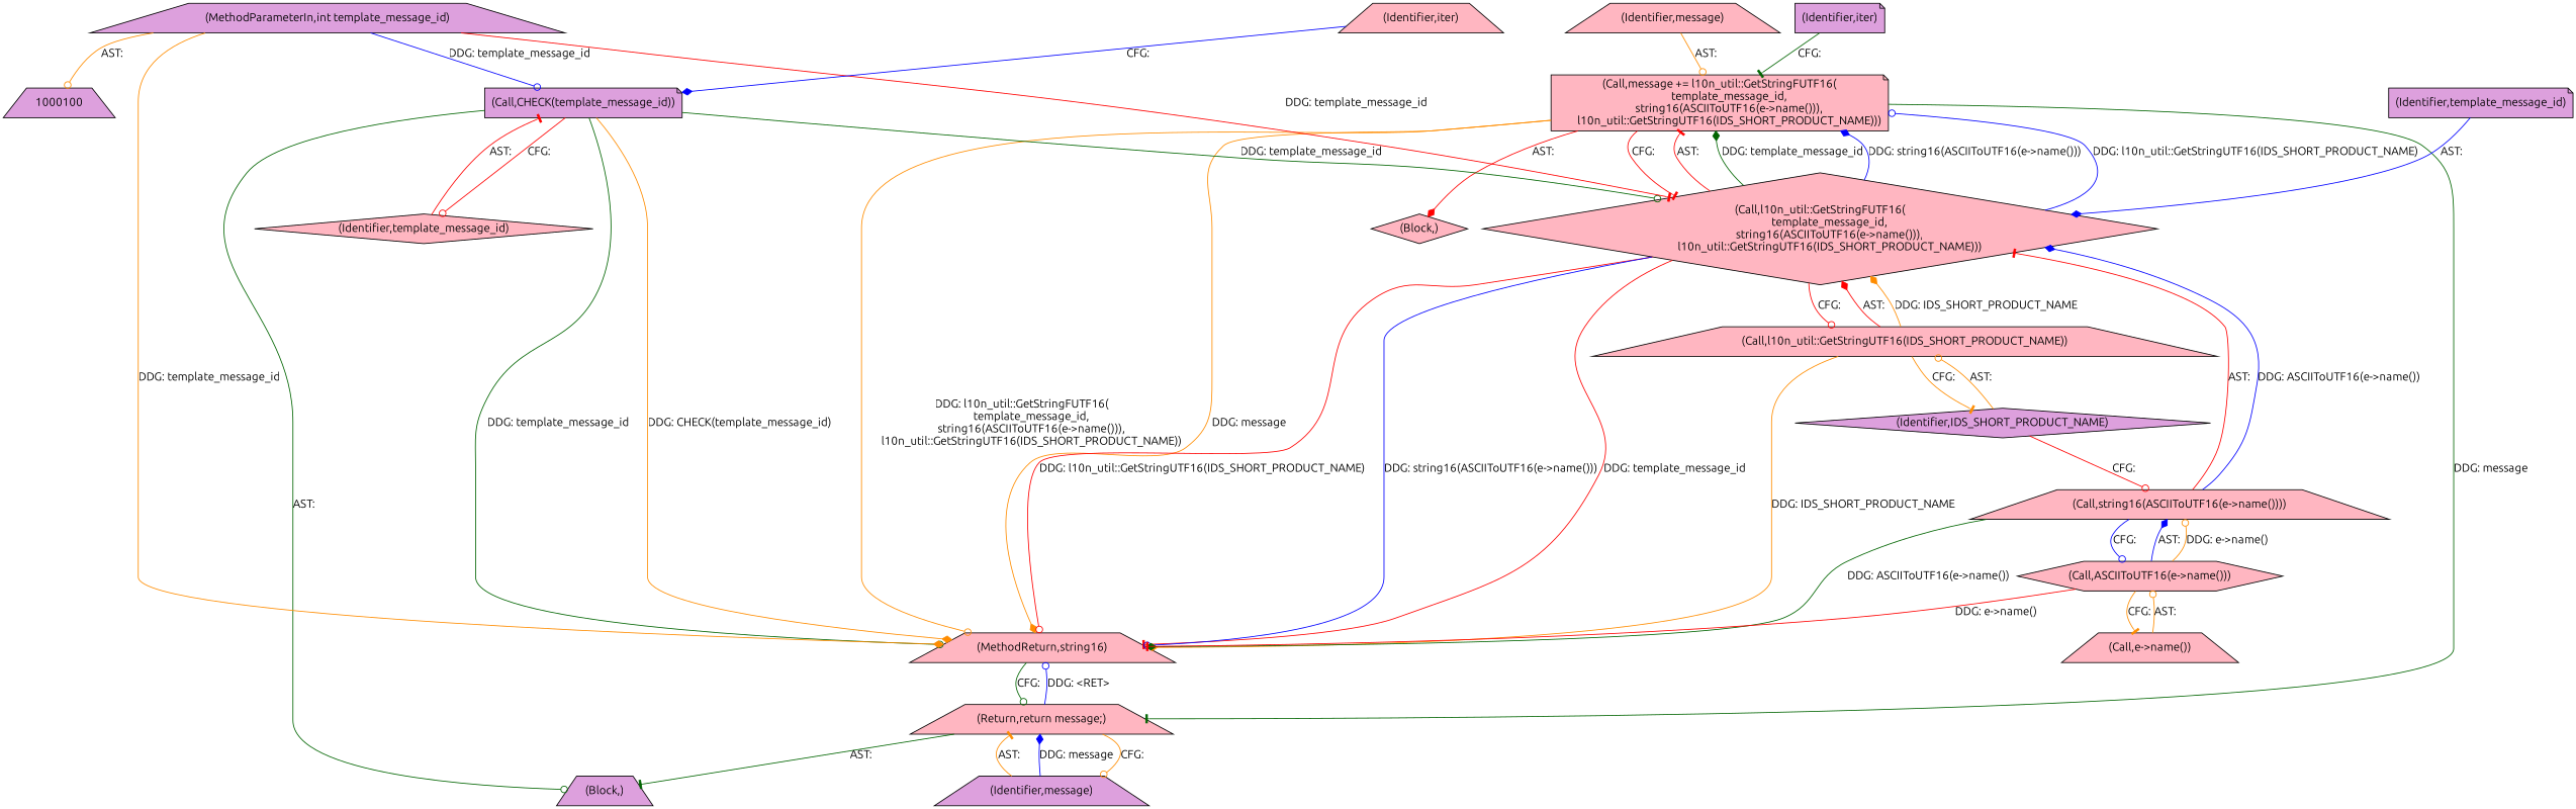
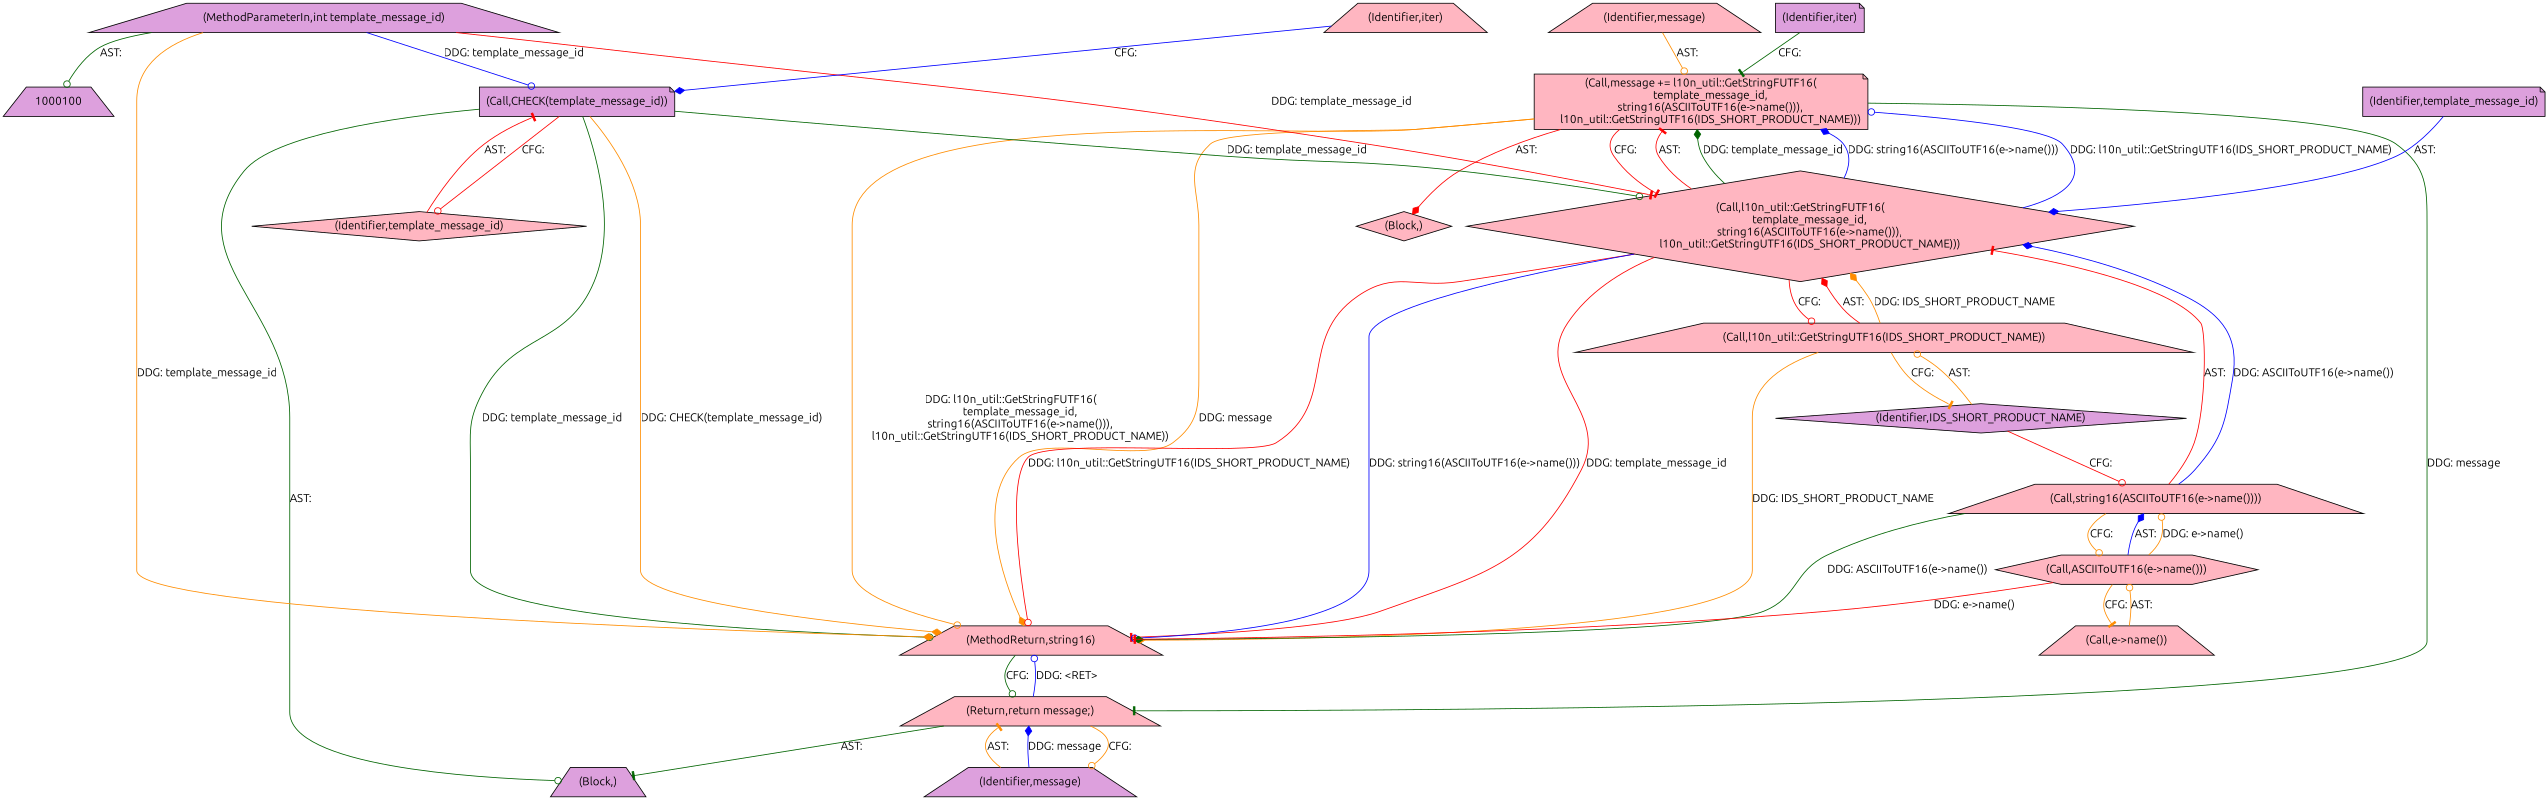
  digraph {
    fontname=Ubuntu
    node [fillcolor=lightpink fontname=Ubuntu shape=trapezium style=filled]
    edge [arrowhead=odot color=darkorange fontname=Ubuntu]
    n1 [label="(Call,message += l10n_util::GetStringFUTF16(\n        template_message_id,\n        string16(ASCIIToUTF16(e->name())),\n        l10n_util::GetStringUTF16(IDS_SHORT_PRODUCT_NAME)))" shape=note]
    n2 [label="(Call,l10n_util::GetStringFUTF16(\n        template_message_id,\n        string16(ASCIIToUTF16(e->name())),\n        l10n_util::GetStringUTF16(IDS_SHORT_PRODUCT_NAME)))" shape=diamond]
    n3 [label="(Return,return message;)"]
    n4 [label="(Block,)" shape=diamond]
    n5 [label="(MethodReturn,string16)"]
    n6 [label="(Call,l10n_util::GetStringUTF16(IDS_SHORT_PRODUCT_NAME))"]
    n7 [fillcolor=plum label="(Block,)"]
    n8 [fillcolor=plum label="(Identifier,message)"]
    n9 [fillcolor=plum label="(Identifier,IDS_SHORT_PRODUCT_NAME)" shape=diamond]
    n10 [fillcolor=plum label="(Call,CHECK(template_message_id))" shape=note]
    n11 [label="(Identifier,template_message_id)" shape=diamond]
    n12 [fillcolor=plum label="(MethodParameterIn,int template_message_id)"]
    1000100 [fillcolor=plum]
    n14 [label="(Call,string16(ASCIIToUTF16(e->name())))"]
    n15 [label="(Call,ASCIIToUTF16(e->name()))" shape=hexagon]
    n16 [label="(Call,e->name())"]
    n17 [label="(Identifier,iter)"]
    n18 [fillcolor=plum label="(Identifier,template_message_id)" shape=note]
    n19 [label="(Identifier,message)"]
    n20 [fillcolor=plum label="(Identifier,iter)" shape=note]
    n1 -> n2 [arrowhead=tee color=red label="CFG: "]
    n1 -> n3 [arrowhead=tee color=darkgreen label="DDG: message"]
    n1 -> n4 [arrowhead=diamond color=red label="AST: "]
    n1 -> n5 [arrowhead=diamond label="DDG: message"]
    n1 -> n5 [label="DDG: l10n_util::GetStringFUTF16(\n        template_message_id,\n        string16(ASCIIToUTF16(e->name())),\n        l10n_util::GetStringUTF16(IDS_SHORT_PRODUCT_NAME))"]
    n2 -> n1 [arrowhead=tee color=red label="AST: "]
    n2 -> n1 [arrowhead=diamond color=darkgreen label="DDG: template_message_id"]
    n2 -> n1 [arrowhead=diamond color=blue label="DDG: string16(ASCIIToUTF16(e->name()))"]
    n2 -> n1 [color=blue label="DDG: l10n_util::GetStringUTF16(IDS_SHORT_PRODUCT_NAME)"]
    n2 -> n5 [arrowhead=tee color=red label="DDG: template_message_id"]
    n2 -> n5 [color=red label="DDG: l10n_util::GetStringUTF16(IDS_SHORT_PRODUCT_NAME)"]
    n2 -> n5 [color=blue label="DDG: string16(ASCIIToUTF16(e->name()))"]
    n2 -> n6 [color=red label="CFG: "]
    n3 -> n5 [color=blue label="DDG: <RET>"]
    n3 -> n7 [arrowhead=tee color=darkgreen label="AST: "]
    n3 -> n8 [label="CFG: "]
    n5 -> n3 [color=darkgreen label="CFG: "]
    n6 -> n2 [arrowhead=diamond color=red label="AST: "]
    n6 -> n2 [arrowhead=diamond label="DDG: IDS_SHORT_PRODUCT_NAME"]
    n6 -> n5 [arrowhead=diamond label="DDG: IDS_SHORT_PRODUCT_NAME"]
    n6 -> n9 [arrowhead=tee label="CFG: "]
    n8 -> n3 [arrowhead=tee label="AST: "]
    n8 -> n3 [arrowhead=diamond color=blue label="DDG: message"]
    n9 -> n6 [label="AST: "]
    n9 -> n14 [color=red label="CFG: "]
    n10 -> n2 [color=darkgreen label="DDG: template_message_id"]
    n10 -> n5 [color=darkgreen label="DDG: template_message_id"]
    n10 -> n5 [arrowhead=diamond label="DDG: CHECK(template_message_id)"]
    n10 -> n7 [color=darkgreen label="AST: "]
    n10 -> n11 [color=red label="CFG: "]
    n11 -> n10 [arrowhead=tee color=red label="AST: "]
    n12 -> n2 [arrowhead=tee color=red label="DDG: template_message_id"]
    n12 -> n5 [arrowhead=diamond label="DDG: template_message_id"]
    n12 -> n10 [color=blue label="DDG: template_message_id"]
-   n12 -> 1000100 [label="AST: "]
+   n12 -> 1000100 [color=darkgreen label="AST: "]
    n14 -> n2 [arrowhead=tee color=red label="AST: "]
    n14 -> n2 [arrowhead=diamond color=blue label="DDG: ASCIIToUTF16(e->name())"]
    n14 -> n5 [arrowhead=diamond color=darkgreen label="DDG: ASCIIToUTF16(e->name())"]
-   n14 -> n15 [color=blue label="CFG: "]
+   n14 -> n15 [label="CFG: "]
    n15 -> n5 [arrowhead=tee color=red label="DDG: e->name()"]
    n15 -> n14 [arrowhead=diamond color=blue label="AST: "]
    n15 -> n14 [label="DDG: e->name()"]
    n15 -> n16 [arrowhead=tee label="CFG: "]
    n16 -> n15 [label="AST: "]
    n17 -> n10 [arrowhead=diamond color=blue label="CFG: "]
    n18 -> n2 [arrowhead=diamond color=blue label="AST: "]
    n19 -> n1 [label="AST: "]
    n20 -> n1 [arrowhead=tee color=darkgreen label="CFG: "]
  }
